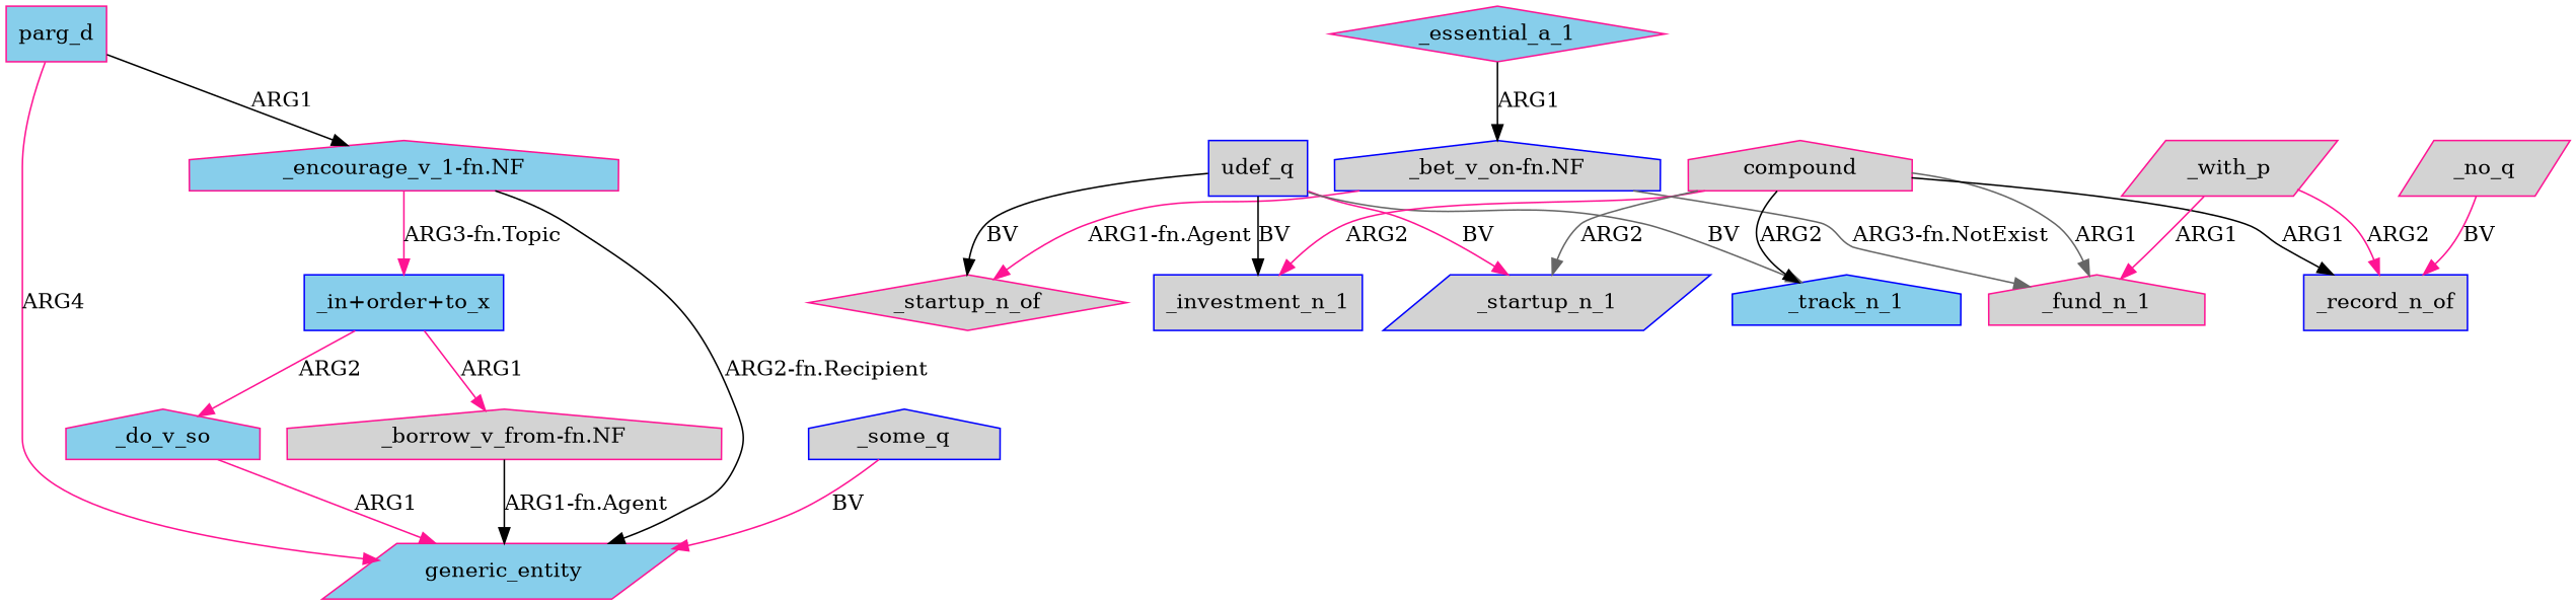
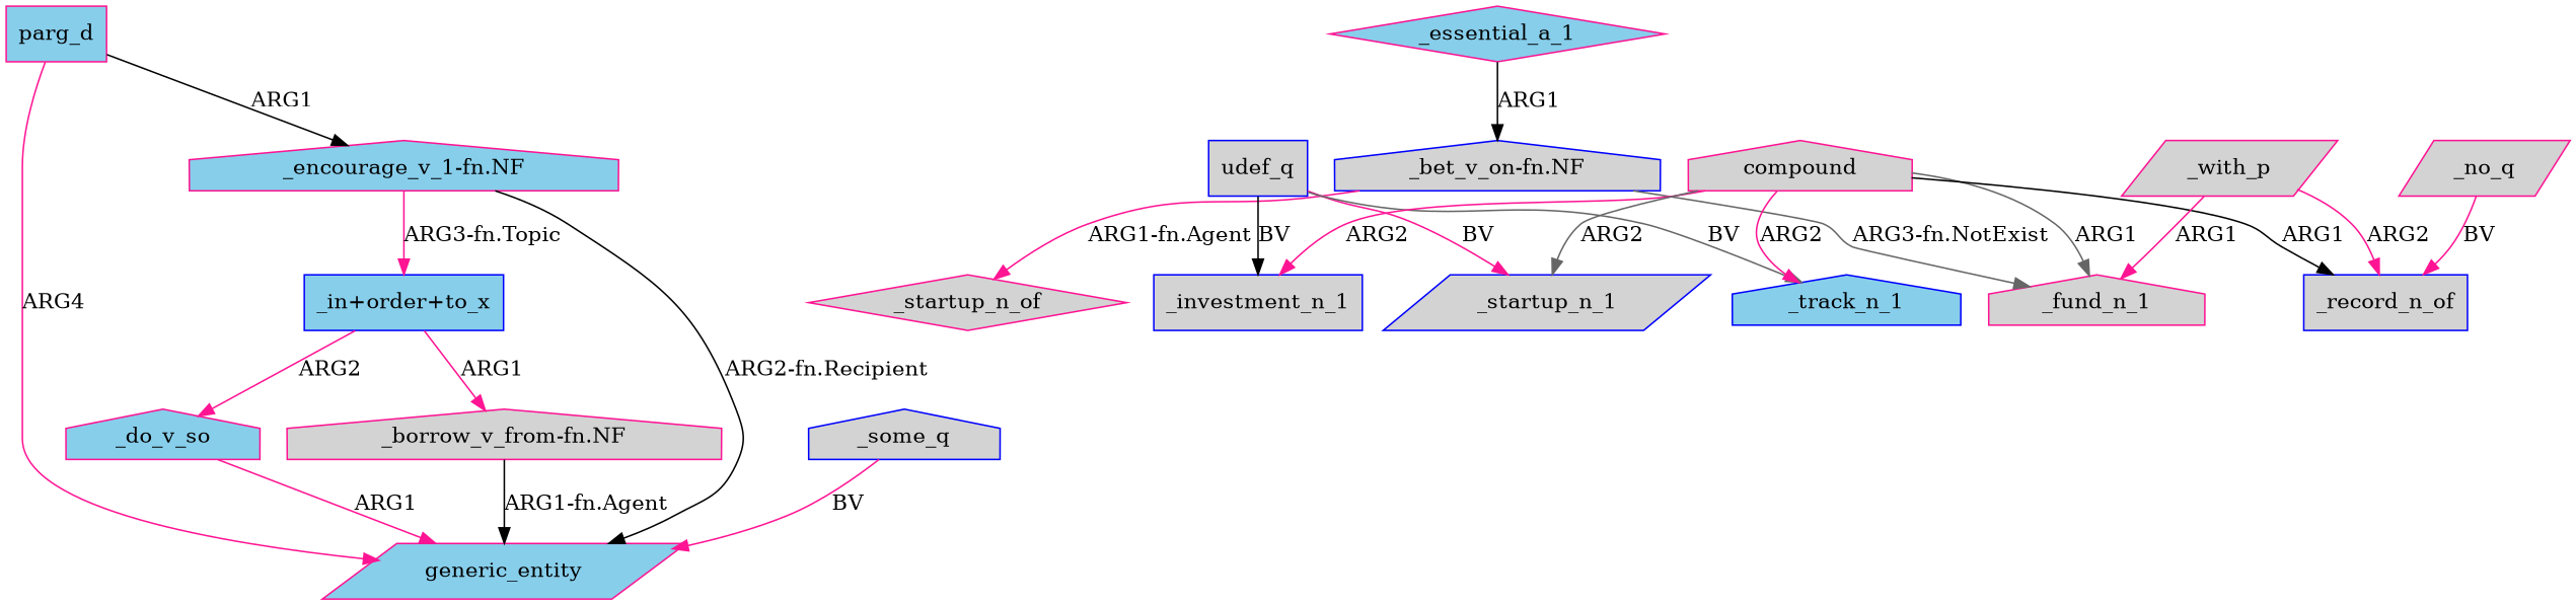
  digraph {
    node [color=deeppink fillcolor=lightgrey shape=house style=filled]
    edge [color=deeppink]
    "_in+order+to_x" [color=blue fillcolor=skyblue shape=box]
    _do_v_so [fillcolor=skyblue]
    "_borrow_v_from-fn.NF"
    generic_entity [fillcolor=skyblue shape=parallelogram]
    "_bet_v_on-fn.NF" [color=blue]
    _fund_n_1
    n7 [label=_startup_n_of shape=diamond]
    "_encourage_v_1-fn.NF" [fillcolor=skyblue]
    udef_q [color=blue shape=box]
    _investment_n_1 [color=blue shape=box]
    _startup_n_1 [color=blue shape=parallelogram]
    _track_n_1 [color=blue fillcolor=skyblue]
    parg_d [fillcolor=skyblue shape=box]
    compound
    _record_n_of [color=blue shape=box]
    _with_p [shape=parallelogram]
    _some_q [color=blue]
    _essential_a_1 [fillcolor=skyblue shape=diamond]
    _no_q [shape=parallelogram]
    "_in+order+to_x" -> _do_v_so [label=ARG2]
    "_in+order+to_x" -> "_borrow_v_from-fn.NF" [label=ARG1]
    _do_v_so -> generic_entity [label=ARG1]
    "_borrow_v_from-fn.NF" -> generic_entity [color=black label="ARG1-fn.Agent"]
    "_bet_v_on-fn.NF" -> _fund_n_1 [color=gray40 label="ARG3-fn.NotExist"]
    "_bet_v_on-fn.NF" -> n7 [label="ARG1-fn.Agent"]
    "_encourage_v_1-fn.NF" -> "_in+order+to_x" [label="ARG3-fn.Topic"]
    "_encourage_v_1-fn.NF" -> generic_entity [color=black label="ARG2-fn.Recipient"]
-   udef_q -> n7 [color=black label=BV]
    udef_q -> _investment_n_1 [color=black label=BV]
    udef_q -> _startup_n_1 [label=BV]
    udef_q -> _track_n_1 [color=gray40 label=BV]
    parg_d -> generic_entity [label=ARG4]
    parg_d -> "_encourage_v_1-fn.NF" [color=black label=ARG1]
    compound -> _fund_n_1 [color=gray40 label=ARG1]
    compound -> _investment_n_1 [label=ARG2]
    compound -> _startup_n_1 [color=gray40 label=ARG2]
-   compound -> _track_n_1 [color=black label=ARG2]
+   compound -> _track_n_1 [label=ARG2]
    compound -> _record_n_of [color=black label=ARG1]
    _with_p -> _fund_n_1 [label=ARG1]
    _with_p -> _record_n_of [label=ARG2]
    _some_q -> generic_entity [label=BV]
    _essential_a_1 -> "_bet_v_on-fn.NF" [color=black label=ARG1]
    _no_q -> _record_n_of [label=BV]
  }
